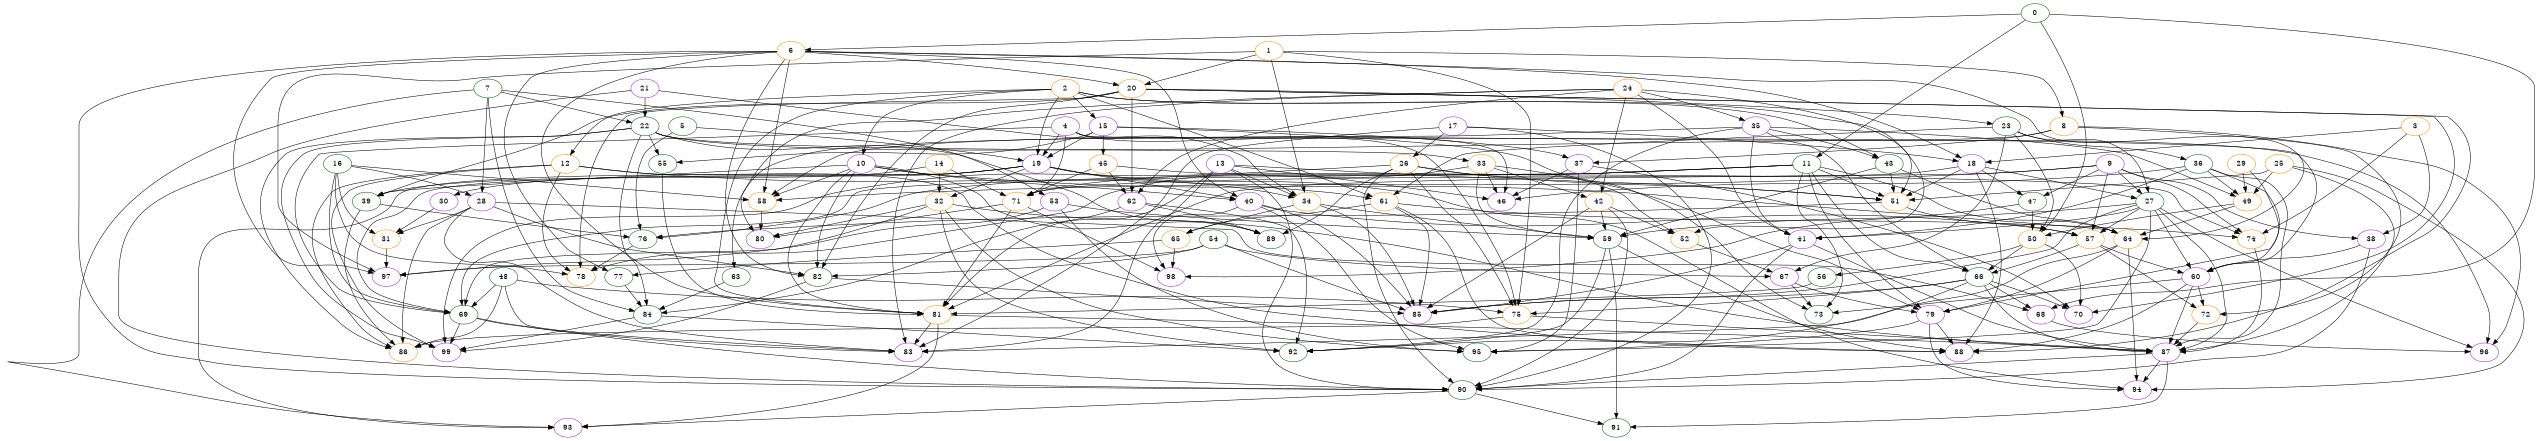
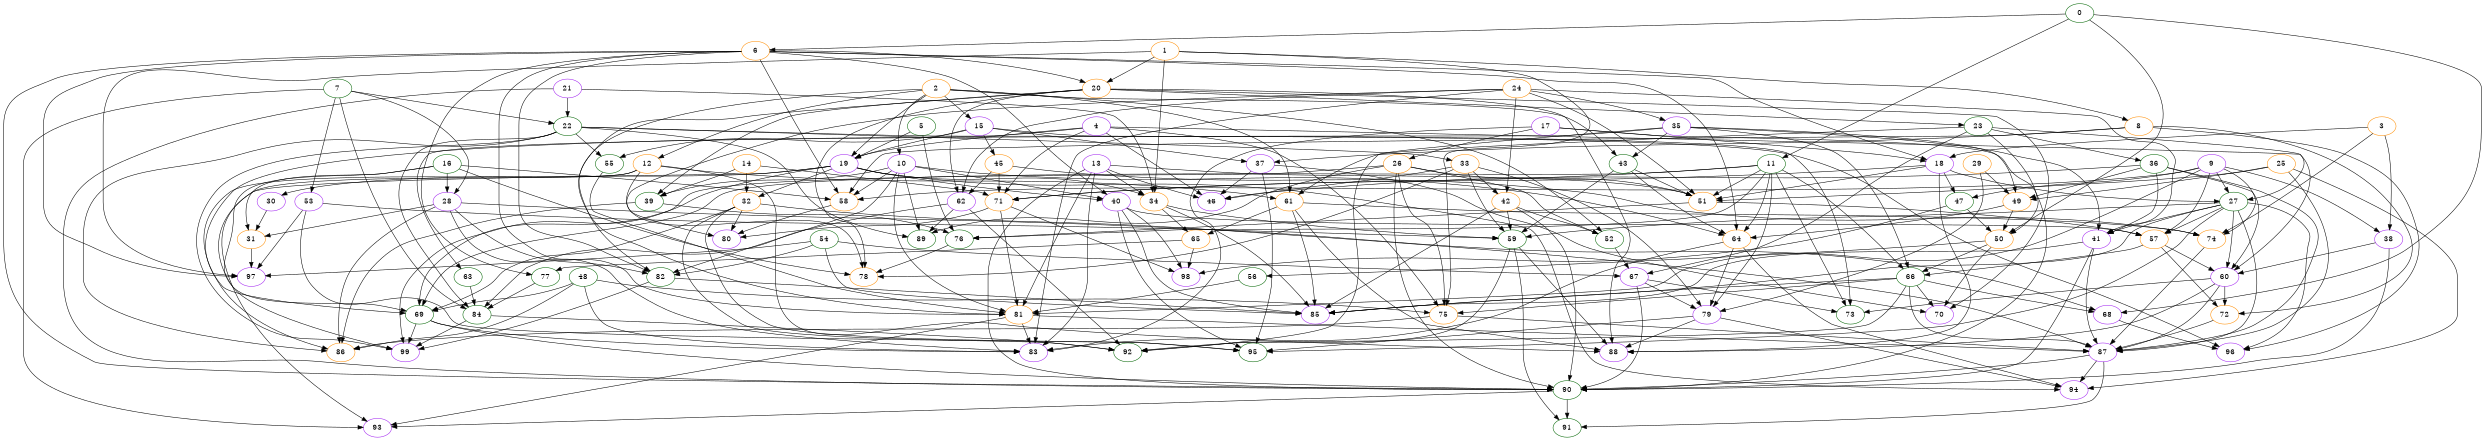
  digraph {
    node [color=purple]
    0 [color=darkgreen]
    6 [color=darkorange]
    11 [color=darkgreen]
    50 [color=darkorange]
    68
    20 [color=darkorange]
    97
    81 [color=darkorange]
    18
    40
    58 [color=darkorange]
    64 [color=darkorange]
    77 [color=darkgreen]
    82 [color=darkgreen]
    90 [color=darkgreen]
    69 [color=darkgreen]
    71 [color=darkorange]
    76 [color=darkgreen]
    51 [color=darkorange]
    66 [color=darkgreen]
    73 [color=darkgreen]
    79
    70
    56 [color=darkgreen]
    96
    1 [color=darkorange]
    8 [color=darkorange]
    34 [color=darkorange]
    75 [color=darkorange]
    37
    72 [color=darkorange]
    39 [color=darkgreen]
    78 [color=darkorange]
    88
    23 [color=darkgreen]
    62
    59 [color=darkgreen]
    85
    65 [color=darkorange]
    86 [color=darkorange]
    87
    2 [color=darkorange]
    10
    12 [color=darkorange]
    15
    19
    43 [color=darkgreen]
-   52 [color=darkorange]
+   52 [color=darkgreen]
    61 [color=darkorange]
    89 [color=darkgreen]
    99
    45 [color=darkorange]
    55 [color=darkgreen]
    93
    32 [color=darkorange]
    30
    94
    67
    74 [color=darkorange]
    83
    3 [color=darkorange]
    38
    27 [color=darkgreen]
    47 [color=darkgreen]
    60
    4
    46
    80
    98
    5 [color=darkgreen]
    57 [color=darkorange]
    95 [color=darkgreen]
    84 [color=darkgreen]
    91 [color=darkgreen]
    7 [color=darkgreen]
    22 [color=darkgreen]
    28
    53
    33 [color=darkorange]
    31 [color=darkorange]
    92 [color=darkgreen]
    9
    41
    13
    14 [color=darkorange]
    16 [color=darkgreen]
    17
    26 [color=darkorange]
    36 [color=darkgreen]
    21
    42 [color=darkorange]
    49 [color=darkorange]
    24 [color=darkorange]
    35
    63 [color=darkgreen]
    25 [color=darkorange]
    29 [color=darkorange]
    48 [color=darkgreen]
    54 [color=darkgreen]
    0 -> 6
    0 -> 11
    0 -> 50
    0 -> 68
    6 -> 20
    6 -> 97
    6 -> 81
    6 -> 18
    6 -> 40
    6 -> 58
    6 -> 64
    6 -> 77
    6 -> 82
    6 -> 90
    11 -> 64
    11 -> 69
    11 -> 71
    11 -> 76
    11 -> 51
    11 -> 66
    11 -> 73
    11 -> 79
    50 -> 66
    50 -> 70
    50 -> 56
    68 -> 96
    20 -> 82
    20 -> 70
    20 -> 39
    20 -> 78
    20 -> 88
    20 -> 23
    20 -> 62
    81 -> 87
    81 -> 93
    81 -> 83
    18 -> 71
    18 -> 51
    18 -> 88
    18 -> 27
    18 -> 47
    40 -> 85
    40 -> 98
    40 -> 57
    40 -> 95
    58 -> 80
    64 -> 79
    64 -> 94
    64 -> 83
    77 -> 84
    82 -> 85
    82 -> 99
    90 -> 93
    90 -> 91
    69 -> 90
    69 -> 99
    69 -> 83
    71 -> 81
    71 -> 80
    71 -> 98
    76 -> 78
    51 -> 76
    51 -> 57
    66 -> 68
    66 -> 70
    66 -> 75
    66 -> 85
    66 -> 87
    66 -> 92
    79 -> 88
    79 -> 94
    79 -> 95
    56 -> 81
    1 -> 20
    1 -> 97
    1 -> 8
    1 -> 34
    1 -> 75
    8 -> 58
    8 -> 96
    8 -> 37
    8 -> 72
    34 -> 59
    34 -> 85
    34 -> 65
    75 -> 86
    75 -> 87
    37 -> 70
    37 -> 46
    37 -> 95
    72 -> 87
    39 -> 76
    39 -> 86
    23 -> 50
    23 -> 61
    23 -> 67
    23 -> 27
    23 -> 36
    62 -> 89
    62 -> 84
    62 -> 92
    59 -> 88
    59 -> 91
    59 -> 92
    65 -> 77
    65 -> 98
    87 -> 90
    87 -> 94
    87 -> 91
    2 -> 81
    2 -> 10
    2 -> 12
    2 -> 15
    2 -> 19
    2 -> 43
    2 -> 52
    2 -> 61
    10 -> 81
    10 -> 40
    10 -> 58
    10 -> 64
    10 -> 82
    10 -> 39
    10 -> 89
    12 -> 78
    12 -> 88
    12 -> 86
    12 -> 61
    12 -> 99
    15 -> 73
    15 -> 37
    15 -> 19
    15 -> 45
    15 -> 55
    19 -> 40
    19 -> 69
    19 -> 34
    19 -> 93
    19 -> 32
    19 -> 30
    19 -> 94
    43 -> 64
    43 -> 51
    43 -> 59
    52 -> 67
    61 -> 88
    61 -> 85
    61 -> 65
    61 -> 74
    45 -> 71
    45 -> 62
    45 -> 74
    55 -> 81
    32 -> 69
    32 -> 87
    32 -> 80
    32 -> 95
    32 -> 92
    30 -> 31
+   67 -> 90
    67 -> 73
    67 -> 79
    74 -> 87
    3 -> 18
    3 -> 74
    3 -> 38
    38 -> 90
    38 -> 60
    27 -> 96
    27 -> 59
    27 -> 85
    27 -> 87
    27 -> 60
    27 -> 57
    27 -> 95
    27 -> 41
    47 -> 50
    47 -> 98
    60 -> 73
    60 -> 72
    60 -> 88
    60 -> 87
    4 -> 69
    4 -> 71
    4 -> 75
    4 -> 19
    4 -> 60
    4 -> 46
    5 -> 76
    5 -> 19
    57 -> 66
    57 -> 72
    57 -> 60
    84 -> 99
    84 -> 92
    7 -> 93
    7 -> 84
    7 -> 22
    7 -> 28
    7 -> 53
    22 -> 96
    22 -> 86
    22 -> 89
    22 -> 99
    22 -> 55
    22 -> 84
    22 -> 33
    28 -> 68
    28 -> 82
    28 -> 86
    28 -> 83
    28 -> 31
    53 -> 97
    53 -> 59
    53 -> 95
    33 -> 79
    33 -> 78
    33 -> 59
    33 -> 46
    33 -> 42
    31 -> 97
    9 -> 81
    9 -> 58
    9 -> 74
    9 -> 38
    9 -> 27
    9 -> 47
    9 -> 57
    41 -> 90
    41 -> 85
    41 -> 87
    13 -> 81
    13 -> 90
    13 -> 51
    13 -> 34
    13 -> 83
    13 -> 46
    14 -> 71
    14 -> 39
    14 -> 32
    16 -> 58
    16 -> 69
    16 -> 78
    16 -> 28
    16 -> 31
    17 -> 18
    17 -> 90
    17 -> 83
    17 -> 26
    26 -> 90
    26 -> 51
    26 -> 75
    26 -> 52
    26 -> 89
    26 -> 99
    36 -> 87
    36 -> 60
    36 -> 46
    36 -> 41
    36 -> 49
    21 -> 90
    21 -> 34
    21 -> 22
    42 -> 90
    42 -> 59
    42 -> 85
    42 -> 52
    49 -> 50
    49 -> 64
    24 -> 51
    24 -> 62
    24 -> 83
    24 -> 80
    24 -> 41
    24 -> 42
    24 -> 35
    35 -> 66
    35 -> 43
    35 -> 92
    35 -> 41
    35 -> 49
    35 -> 63
    63 -> 84
    25 -> 51
    25 -> 87
    25 -> 94
    25 -> 49
    29 -> 79
    29 -> 49
    48 -> 69
    48 -> 75
    48 -> 86
    48 -> 83
    54 -> 97
    54 -> 82
    54 -> 85
    54 -> 67
  }
